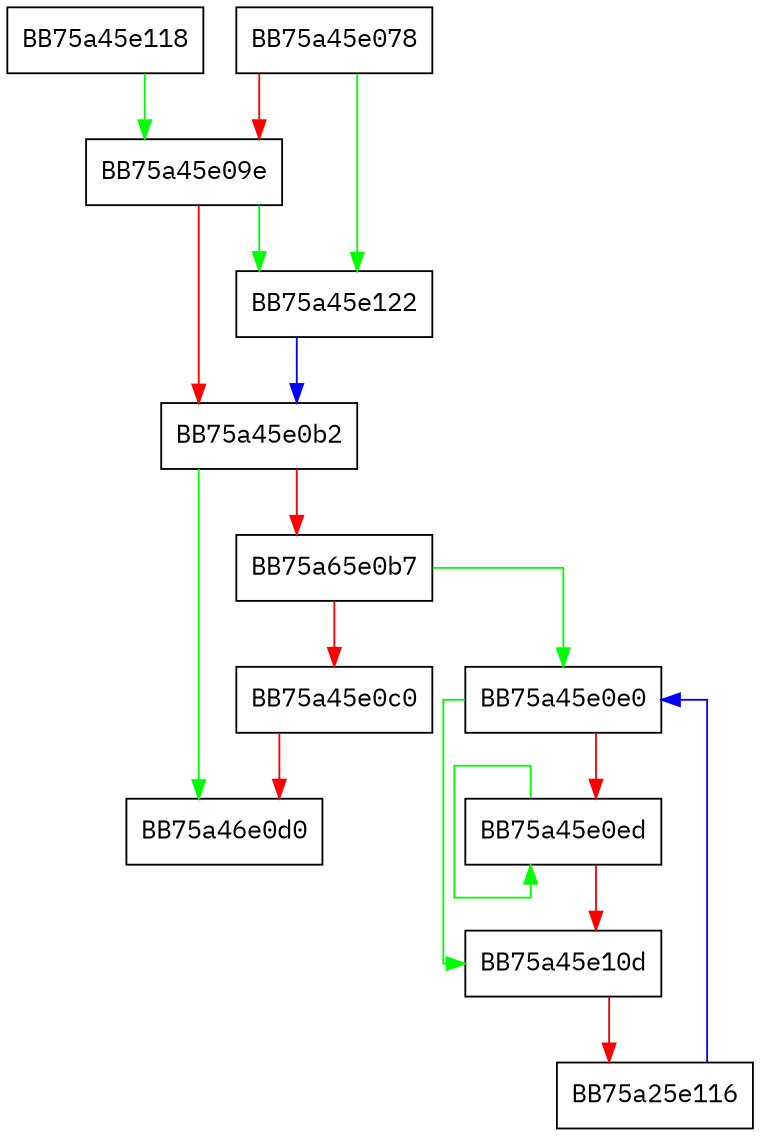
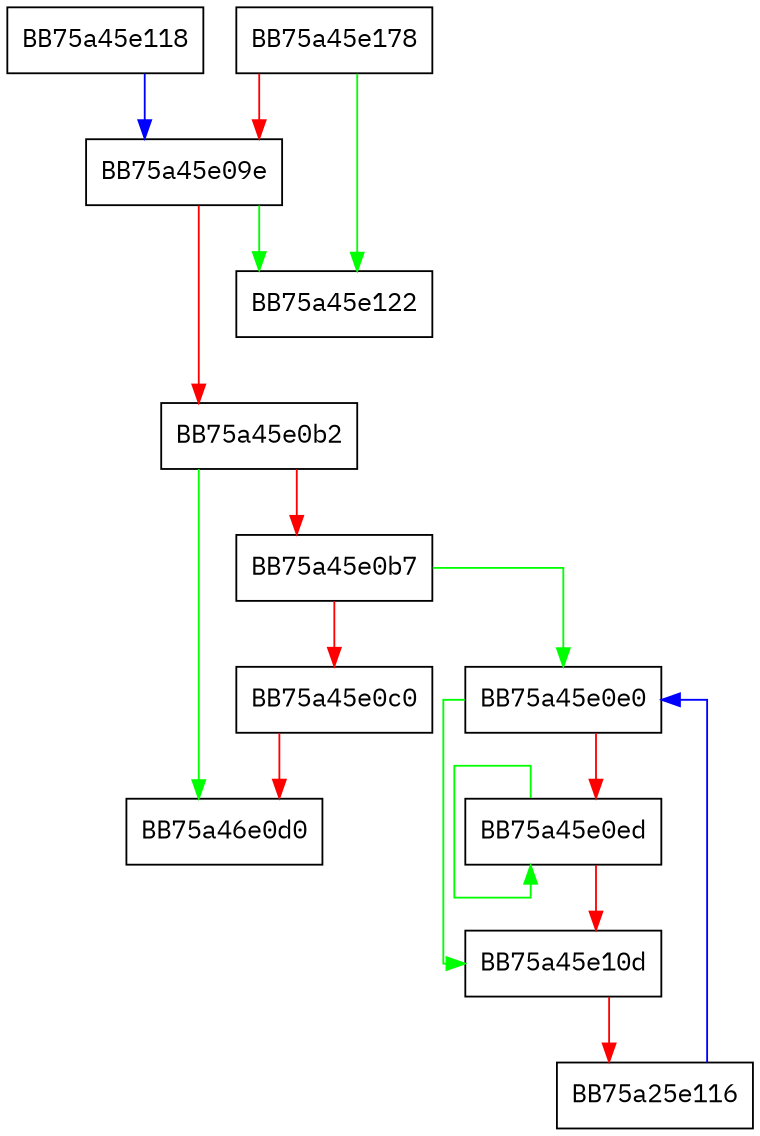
  digraph {
    fontname="IBM Plex Mono"
    splines=ortho
    node [fontname="IBM Plex Mono" shape=box]
    edge [color=red fontname="IBM Plex Mono"]
-   BB75a45e078
+   BB75a45e078 [label=BB75a45e178]
    BB75a45e09e
    BB75a45e122
    BB75a45e118
    BB75a45e0b2
    n6 [label=BB75a46e0d0]
-   BB75a45e0b7 [label=BB75a65e0b7]
+   BB75a45e0b7
    BB75a45e0e0
    BB75a45e0c0
    BB75a45e10d
    BB75a45e0ed
    n12 [label=BB75a25e116]
    BB75a45e078 -> BB75a45e09e
    BB75a45e078 -> BB75a45e122 [color=green]
    BB75a45e09e -> BB75a45e122 [color=green]
    BB75a45e09e -> BB75a45e0b2
-   BB75a45e122 -> BB75a45e0b2 [color=blue]
-   BB75a45e118 -> BB75a45e09e [color=green]
+   BB75a45e118 -> BB75a45e09e [color=blue]
    BB75a45e0b2 -> n6 [color=green]
    BB75a45e0b2 -> BB75a45e0b7
    BB75a45e0b7 -> BB75a45e0e0 [color=green]
    BB75a45e0b7 -> BB75a45e0c0
    BB75a45e0e0 -> BB75a45e10d [color=green]
    BB75a45e0e0 -> BB75a45e0ed
    BB75a45e0c0 -> n6
    BB75a45e10d -> n12
    BB75a45e0ed -> BB75a45e10d
    BB75a45e0ed -> BB75a45e0ed [color=green]
    n12 -> BB75a45e0e0 [color=blue]
  }
